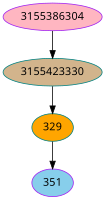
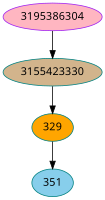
  strict digraph {
    fontname="Noto Sans"
    node [color=purple fontname="Noto Sans" style=filled]
    edge [fontname="Noto Sans"]
-   3155386304 [fillcolor=lightpink]
+   3155386304 [fillcolor=lightpink label=3195386304]
    3155423330 [color=teal fillcolor=tan]
    329 [color=teal fillcolor=orange]
-   351 [fillcolor=skyblue]
+   351 [color=teal fillcolor=skyblue]
    3155386304 -> 3155423330
    3155423330 -> 329
    329 -> 351
  }
